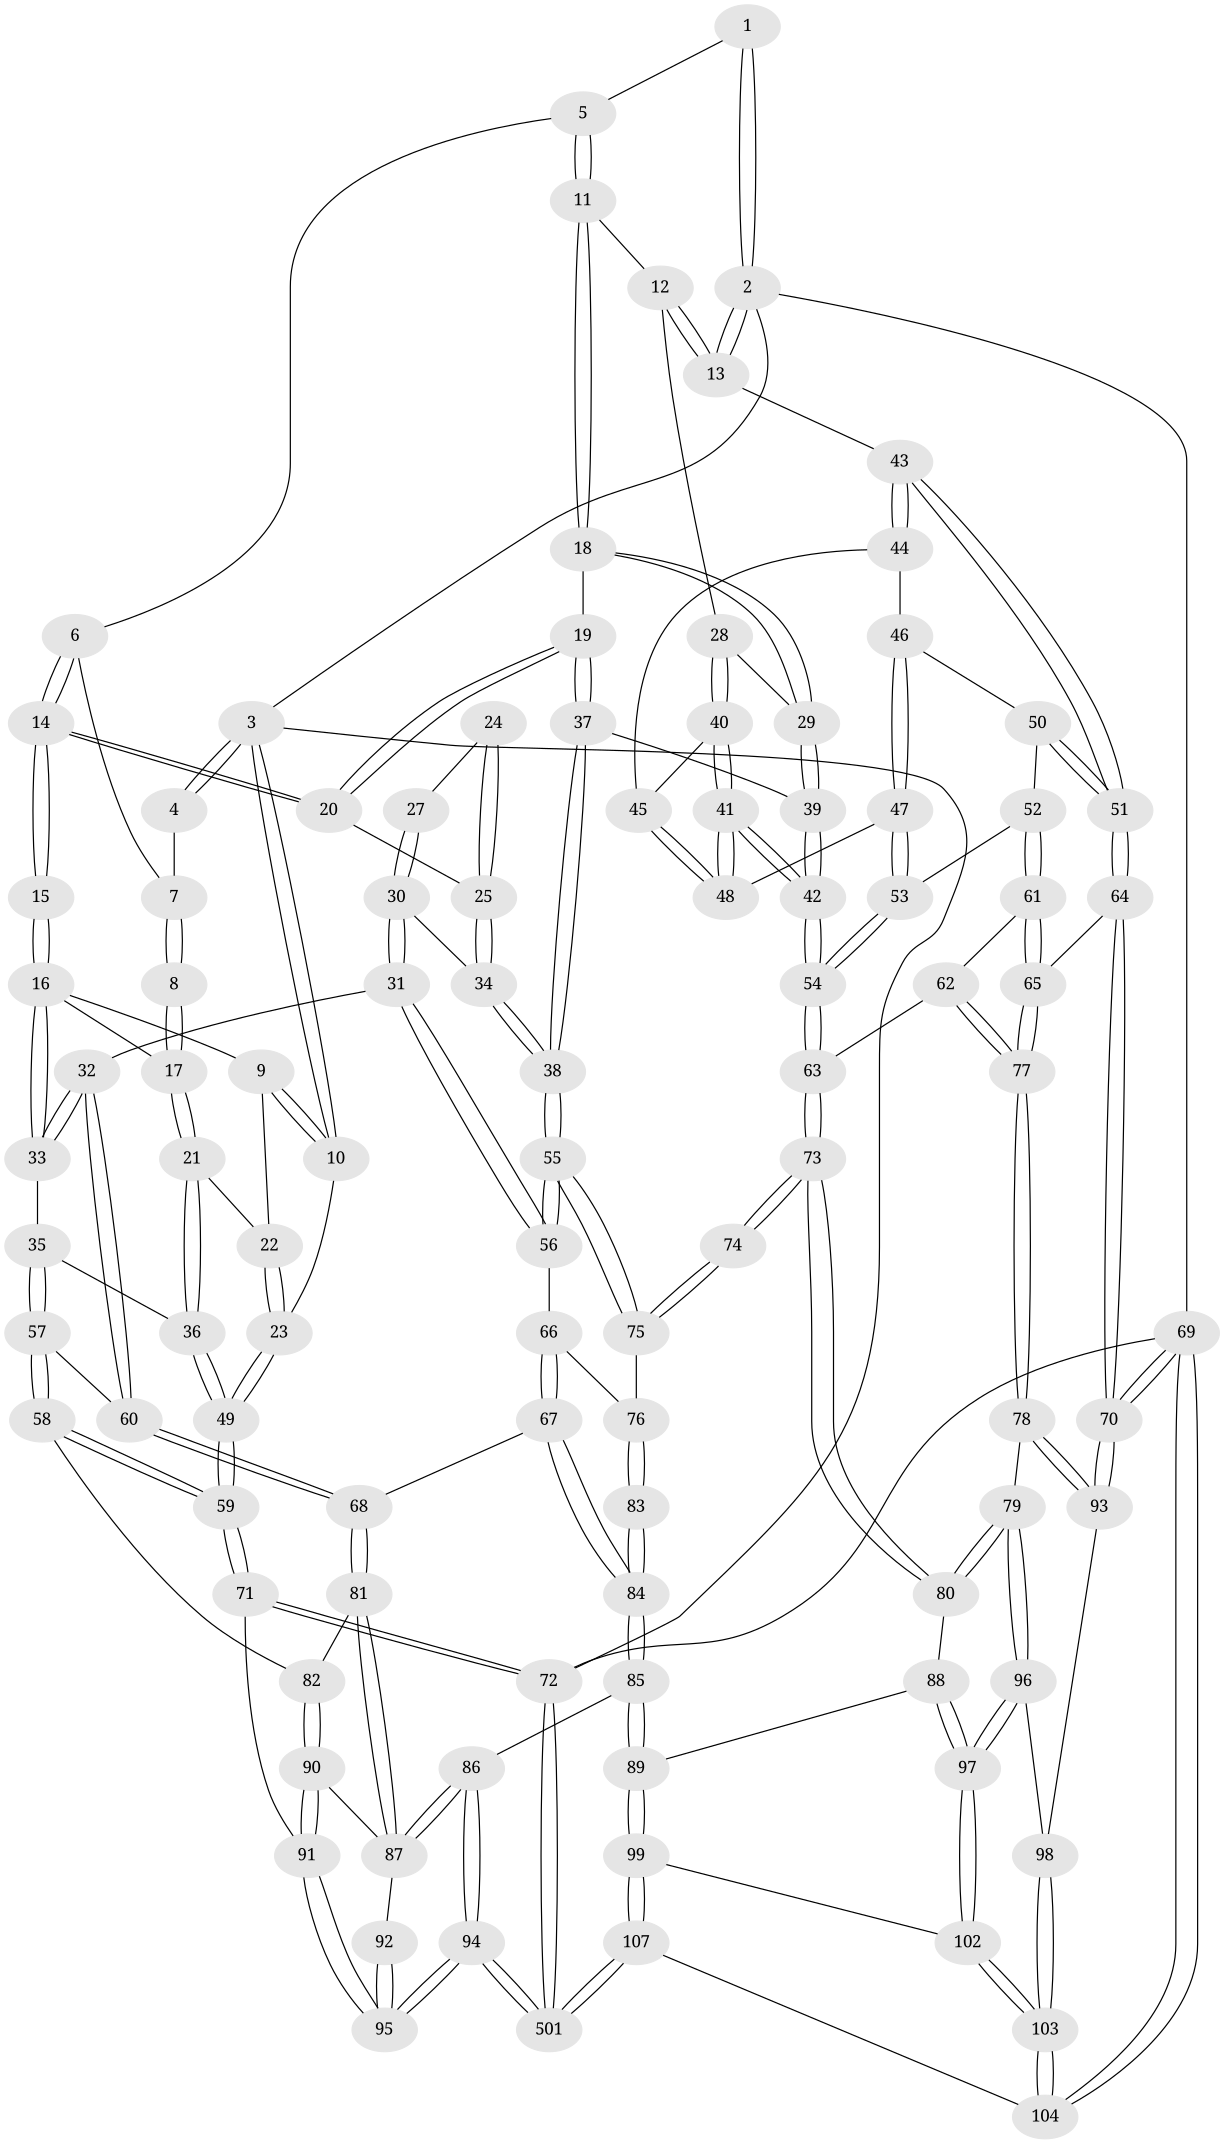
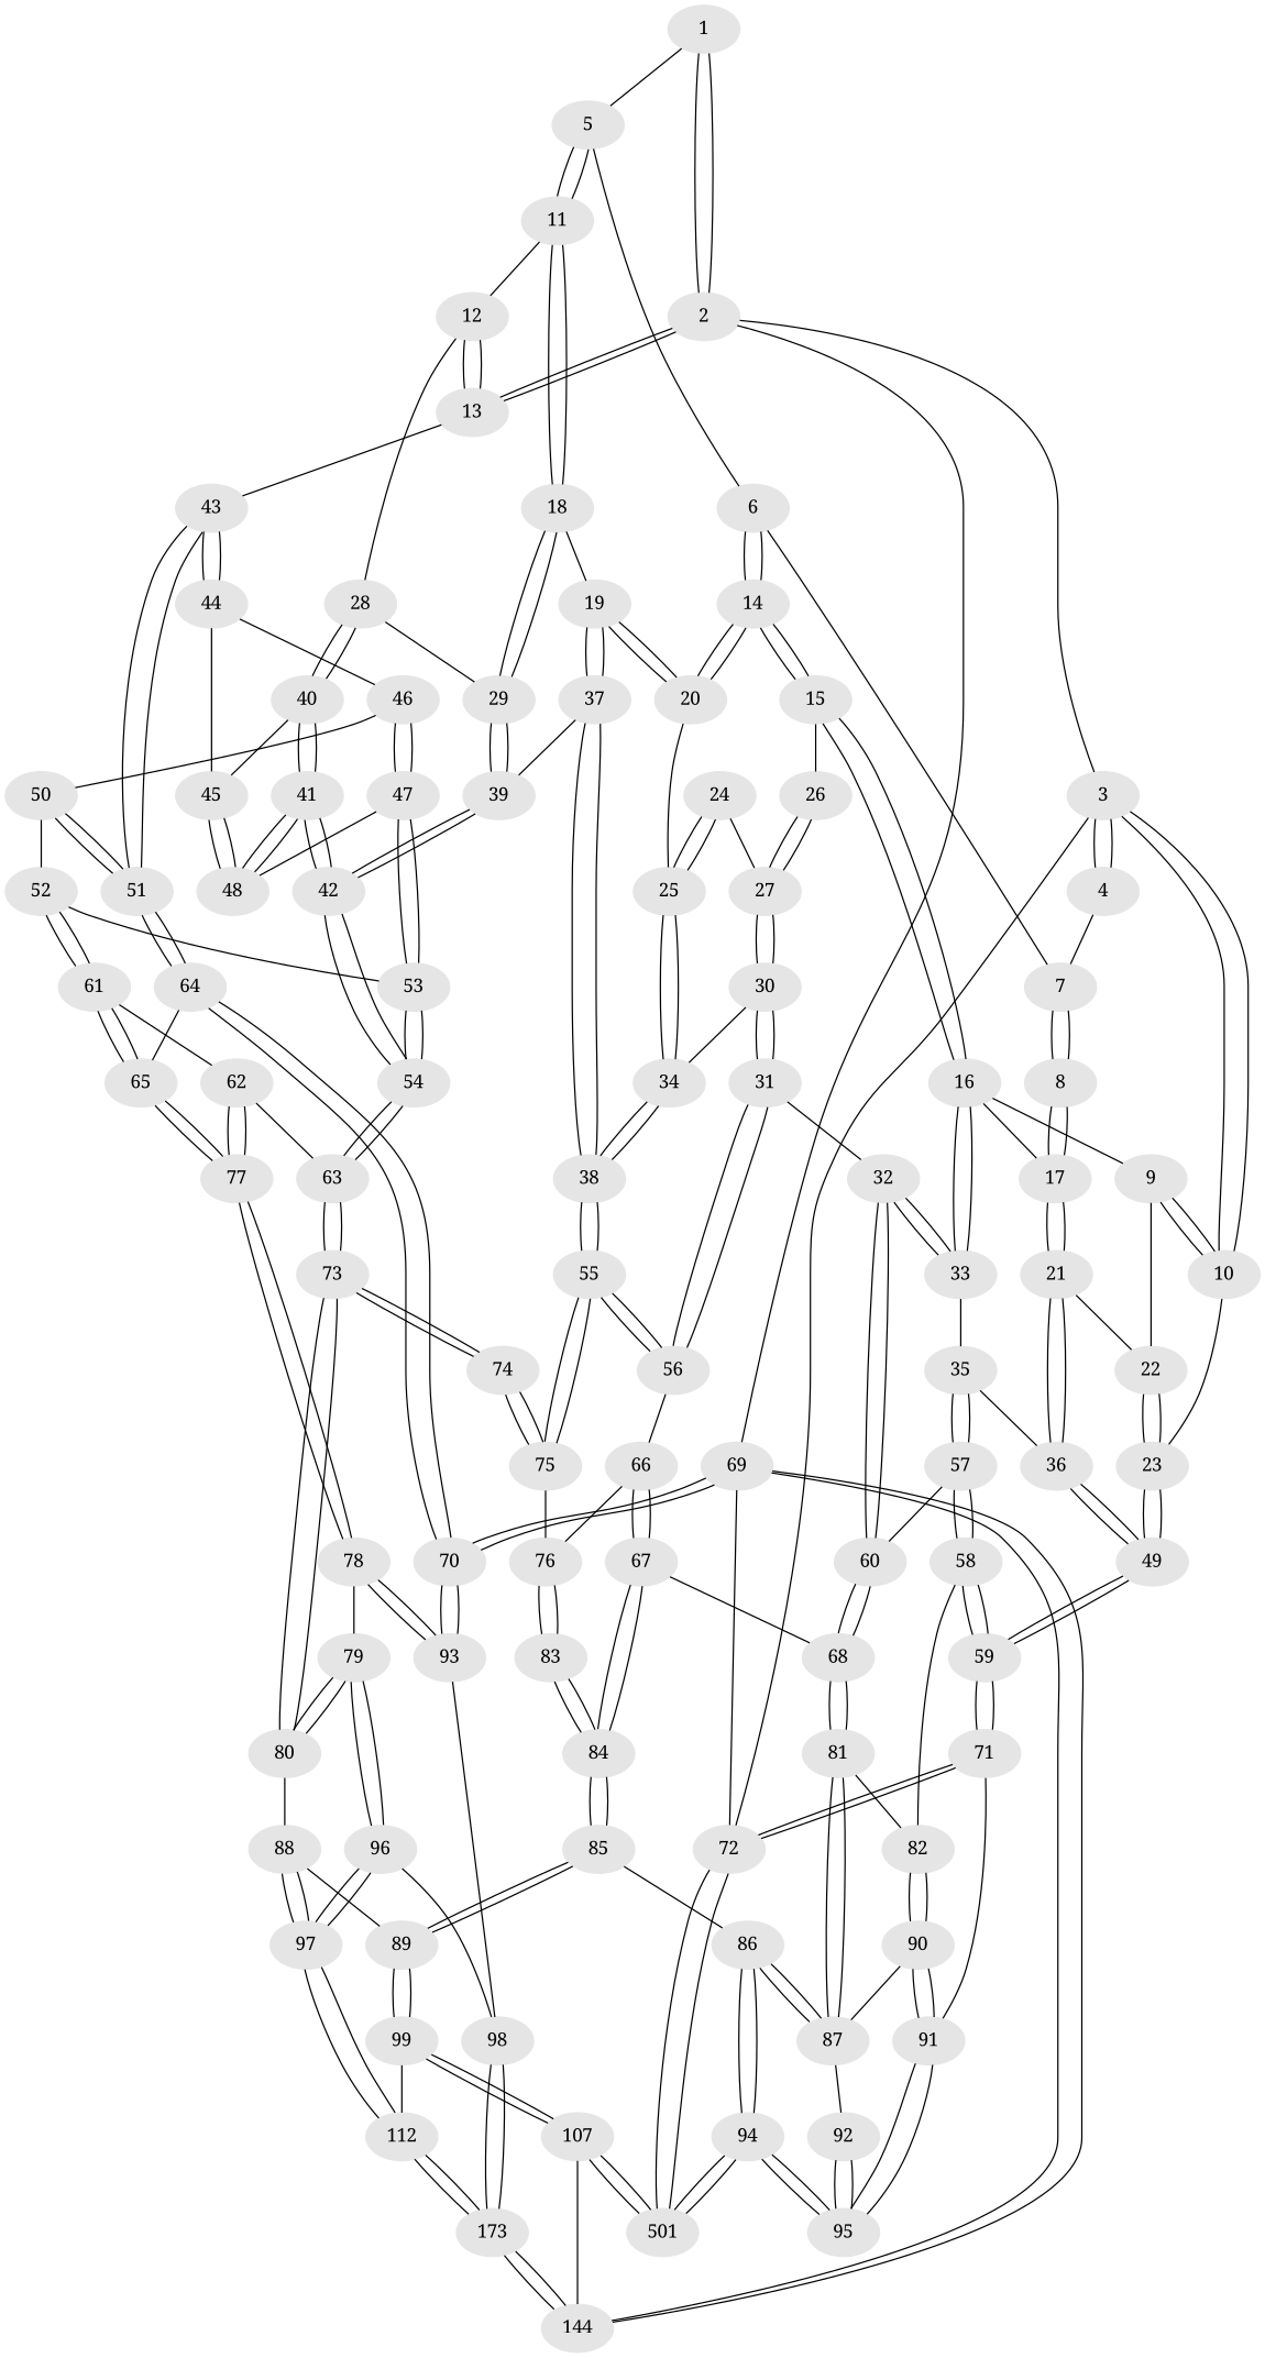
  graph {
    fontname="Noto Serif"
    node [color=gray90 fontname="Noto Serif" style=filled]
    edge [fontname="Noto Serif"]
    1
    2
    5
    3
    13
    69
    6
    11
    4
    10
    72
    43
    70
-   104
+   104 [label=144]
    7
    23
    n17 [label=501]
    8
    14
    12
    18
    15
    20
    17
    9
    22
    21
    49
    28
    19
    29
    40
    44
    51
    16
+   26
    25
    33
    27
    35
    36
    37
    39
    38
    34
    59
    24
    30
    31
    41
    45
    42
    32
    56
    60
    66
    68
    57
    55
    58
    75
    54
    48
    63
    46
    64
    47
    50
    53
    52
    71
    61
    65
    62
    73
    76
    67
    82
    90
    91
    81
    77
    78
    74
    80
    93
    84
    83
    85
    87
    98
    95
    88
    79
    96
    97
    89
    92
    86
    94
    99
-   102
+   102 [label=112]
    n103 [label=107]
-   103
+   103 [label=173]
    1 -- 2
    1 -- 2
    1 -- 5
    2 -- 3
    2 -- 13
    2 -- 13
    2 -- 69
    5 -- 6
    5 -- 11
    5 -- 11
    3 -- 4
    3 -- 4
    3 -- 10
    3 -- 10
    3 -- 72
    13 -- 43
    69 -- 72
    69 -- 70
    69 -- 70
    69 -- 104
    69 -- 104
    6 -- 7
    6 -- 14
    6 -- 14
    11 -- 12
    11 -- 18
    11 -- 18
    4 -- 7
    10 -- 23
    72 -- n17
    72 -- n17
    43 -- 44
    43 -- 44
    43 -- 51
    43 -- 51
    70 -- 93
    70 -- 93
    7 -- 8
    7 -- 8
    23 -- 49
    23 -- 49
    8 -- 17
    8 -- 17
    14 -- 15
    14 -- 15
    14 -- 20
    14 -- 20
    12 -- 13
    12 -- 13
    12 -- 28
    18 -- 19
    18 -- 29
    18 -- 29
    15 -- 16
    15 -- 16
+   15 -- 26
    20 -- 25
    17 -- 21
    17 -- 21
    9 -- 10
    9 -- 10
    9 -- 22
    22 -- 23
    22 -- 23
    21 -- 22
    21 -- 36
    21 -- 36
    49 -- 59
    49 -- 59
    28 -- 29
    28 -- 40
    28 -- 40
    19 -- 20
    19 -- 20
    19 -- 37
    19 -- 37
    29 -- 39
    29 -- 39
    40 -- 41
    40 -- 41
    40 -- 45
    44 -- 45
    44 -- 46
    51 -- 64
    51 -- 64
    16 -- 17
    16 -- 9
    16 -- 33
    16 -- 33
+   26 -- 27
+   26 -- 27
    25 -- 34
    25 -- 34
    33 -- 35
    27 -- 30
    27 -- 30
    35 -- 36
    35 -- 57
    35 -- 57
    36 -- 49
    36 -- 49
    37 -- 39
    37 -- 38
    37 -- 38
    39 -- 42
    39 -- 42
    38 -- 55
    38 -- 55
    34 -- 38
    34 -- 38
    59 -- 71
    59 -- 71
    24 -- 25
    24 -- 25
    24 -- 27
    30 -- 34
    30 -- 31
    30 -- 31
    31 -- 32
    31 -- 56
    31 -- 56
    41 -- 42
    41 -- 42
    41 -- 48
    41 -- 48
    45 -- 48
    45 -- 48
    42 -- 54
    42 -- 54
    32 -- 33
    32 -- 33
    32 -- 60
    32 -- 60
    56 -- 66
    60 -- 68
    60 -- 68
    66 -- 76
    66 -- 67
    66 -- 67
    68 -- 81
    68 -- 81
    57 -- 60
    57 -- 58
    57 -- 58
    55 -- 56
    55 -- 56
    55 -- 75
    55 -- 75
    58 -- 59
    58 -- 59
    58 -- 82
    75 -- 76
    54 -- 63
    54 -- 63
    63 -- 73
    63 -- 73
    46 -- 47
    46 -- 47
    46 -- 50
    64 -- 70
    64 -- 70
    64 -- 65
    47 -- 48
    47 -- 53
    47 -- 53
    50 -- 51
    50 -- 51
    50 -- 52
    53 -- 54
    53 -- 54
    52 -- 53
    52 -- 61
    52 -- 61
    71 -- 72
    71 -- 72
    71 -- 91
    61 -- 65
    61 -- 65
    61 -- 62
    65 -- 77
    65 -- 77
    62 -- 63
    62 -- 77
    62 -- 77
    73 -- 74
    73 -- 74
    73 -- 80
    73 -- 80
    76 -- 83
    76 -- 83
    67 -- 68
    67 -- 84
    67 -- 84
    82 -- 90
    82 -- 90
    90 -- 91
    90 -- 91
    90 -- 87
    91 -- 95
    91 -- 95
    81 -- 82
    81 -- 87
    81 -- 87
    77 -- 78
    77 -- 78
    78 -- 93
    78 -- 93
    78 -- 79
    74 -- 75
    74 -- 75
    80 -- 88
    93 -- 98
    84 -- 85
    84 -- 85
    83 -- 84
    83 -- 84
    85 -- 89
    85 -- 89
    85 -- 86
    87 -- 92
    98 -- 103
    98 -- 103
    88 -- 97
    88 -- 97
    88 -- 89
    79 -- 80
    79 -- 80
    79 -- 96
    79 -- 96
    96 -- 98
    96 -- 97
    96 -- 97
    97 -- 102
    97 -- 102
    89 -- 99
    89 -- 99
    92 -- 95
    92 -- 95
    86 -- 87
    86 -- 87
    86 -- 94
    86 -- 94
    94 -- n17
    94 -- n17
    94 -- 95
    94 -- 95
    99 -- 102
    99 -- n103
    99 -- n103
    102 -- 103
    102 -- 103
    n103 -- 104
    n103 -- n17
    n103 -- n17
    103 -- 104
    103 -- 104
  }
